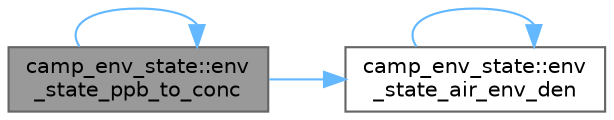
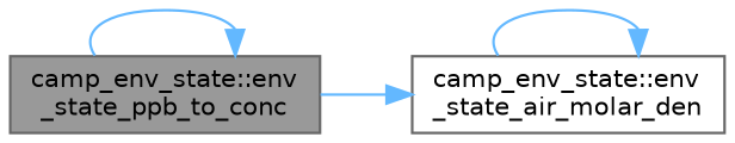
  digraph {
    rankdir=LR
    node [fontname=Helvetica fontsize=10 shape=box style=filled]
    edge [color=steelblue1 fontname=Helvetica fontsize=10 labelfontname=Helvetica labelfontsize=10 style=solid]
    n1 [color=gray40 fillcolor=grey60 fontcolor=black height=0.2 label="camp_env_state::env\l_state_ppb_to_conc" width=0.4]
-   n2 [color=grey40 fillcolor=white height=0.2 label="camp_env_state::env\l_state_air_env_den" width=0.4]
+   n2 [color=grey40 fillcolor=white height=0.2 label="camp_env_state::env\l_state_air_molar_den" width=0.4]
    n1 -> n1
    n1 -> n2
    n2 -> n2
  }
